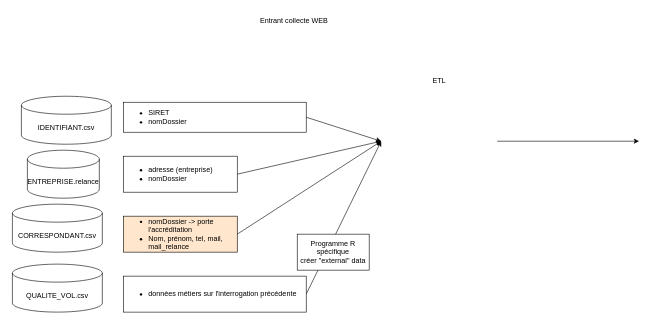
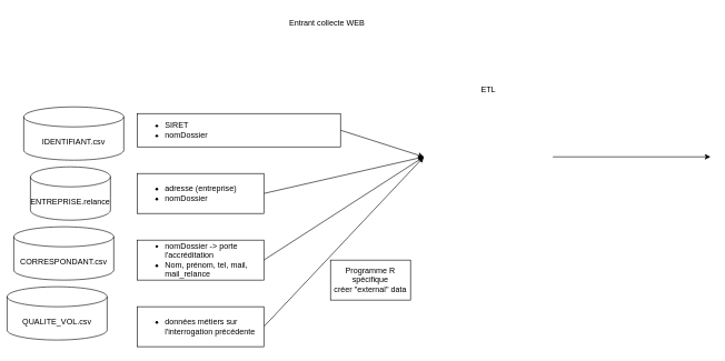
  <mxCell id="0" />
  <mxCell id="1" parent="0" />
  <mxCell id="2" value="ENTREPRISE.relance" style="shape=cylinder3;whiteSpace=wrap;html=1;boundedLbl=1;backgroundOutline=1;size=15;" vertex="1" parent="1"><mxGeometry x="45" y="250" width="120" height="80" as="geometry" /></mxCell>
  <mxCell id="3" value="CORRESPONDANT.csv" style="shape=cylinder3;whiteSpace=wrap;html=1;boundedLbl=1;backgroundOutline=1;size=15;" vertex="1" parent="1"><mxGeometry x="20" y="340" width="150" height="80" as="geometry" /></mxCell>
  <mxCell id="4" style="rounded=0;orthogonalLoop=1;jettySize=auto;html=1;exitX=1;exitY=0.5;exitDx=0;exitDy=0;entryX=0;entryY=0.5;entryDx=0;entryDy=0;" edge="1" parent="1" source="5" target="16"><mxGeometry relative="1" as="geometry" /></mxCell>
  <mxCell id="5" value="&lt;ul&gt;&lt;li&gt;adresse (entreprise)&lt;/li&gt;&lt;li&gt;nomDossier&lt;/li&gt;&lt;/ul&gt;" style="rounded=0;whiteSpace=wrap;html=1;align=left;" vertex="1" parent="1"><mxGeometry x="205" y="260" width="190" height="60" as="geometry" /></mxCell>
  <mxCell id="6" style="rounded=0;orthogonalLoop=1;jettySize=auto;html=1;exitX=1;exitY=0.5;exitDx=0;exitDy=0;entryX=0;entryY=0.5;entryDx=0;entryDy=0;" edge="1" parent="1" source="7" target="16"><mxGeometry relative="1" as="geometry"><mxPoint x="465" y="380" as="targetPoint" /></mxGeometry></mxCell>
- <mxCell id="7" value="&lt;ul&gt;&lt;li&gt;nomDossier -&amp;gt; porte l'accréditation&lt;/li&gt;&lt;li&gt;Nom, prénom, tel, mail, mail_relance&lt;/li&gt;&lt;/ul&gt;" style="rounded=0;whiteSpace=wrap;html=1;align=left;fillColor=#ffe6cc;" vertex="1" parent="1"><mxGeometry x="205" y="360" width="190" height="60" as="geometry" /></mxCell>
+ <mxCell id="7" value="&lt;ul&gt;&lt;li&gt;nomDossier -&amp;gt; porte l'accréditation&lt;/li&gt;&lt;li&gt;Nom, prénom, tel, mail, mail_relance&lt;/li&gt;&lt;/ul&gt;" style="rounded=0;whiteSpace=wrap;html=1;align=left;" vertex="1" parent="1"><mxGeometry x="205" y="360" width="190" height="60" as="geometry" /></mxCell>
  <mxCell id="8" value="IDENTIFIANT.csv" style="shape=cylinder3;whiteSpace=wrap;html=1;boundedLbl=1;backgroundOutline=1;size=15;" vertex="1" parent="1"><mxGeometry x="35" y="160" width="150" height="80" as="geometry" /></mxCell>
  <mxCell id="9" style="rounded=0;orthogonalLoop=1;jettySize=auto;html=1;exitX=1;exitY=0.5;exitDx=0;exitDy=0;entryX=0;entryY=0.5;entryDx=0;entryDy=0;" edge="1" parent="1" source="10" target="16"><mxGeometry relative="1" as="geometry" /></mxCell>
  <mxCell id="10" value="&lt;ul&gt;&lt;li&gt;SIRET&lt;/li&gt;&lt;li&gt;&lt;span style=&quot;background-color: initial;&quot;&gt;nomDossier&lt;/span&gt;&lt;br&gt;&lt;/li&gt;&lt;/ul&gt;" style="rounded=0;whiteSpace=wrap;html=1;align=left;" vertex="1" parent="1"><mxGeometry x="205" y="170" width="305" height="50" as="geometry" /></mxCell>
- <mxCell id="11" value="QUALITE_VOL.csv" style="shape=cylinder3;whiteSpace=wrap;html=1;boundedLbl=1;backgroundOutline=1;size=15;" vertex="1" parent="1"><mxGeometry x="20" y="440" width="150" height="80" as="geometry" /></mxCell>
+ <mxCell id="11" value="QUALITE_VOL.csv" style="shape=cylinder3;whiteSpace=wrap;html=1;boundedLbl=1;backgroundOutline=1;size=15;" vertex="1" parent="1"><mxGeometry x="10" y="430" width="150" height="80" as="geometry" /></mxCell>
  <mxCell id="12" style="rounded=0;orthogonalLoop=1;jettySize=auto;html=1;exitX=1;exitY=0.5;exitDx=0;exitDy=0;entryX=0;entryY=0.5;entryDx=0;entryDy=0;" edge="1" parent="1" source="13" target="16"><mxGeometry relative="1" as="geometry"><mxPoint x="565" y="490" as="targetPoint" /></mxGeometry></mxCell>
- <mxCell id="13" value="&lt;ul&gt;&lt;li&gt;&lt;span style=&quot;background-color: initial;&quot;&gt;données métiers sur l'interrogation précédente&lt;/span&gt;&lt;br&gt;&lt;/li&gt;&lt;/ul&gt;" style="rounded=0;whiteSpace=wrap;html=1;align=left;" vertex="1" parent="1"><mxGeometry x="205" y="460" width="305" height="60" as="geometry" /></mxCell>
+ <mxCell id="13" value="&lt;ul&gt;&lt;li&gt;&lt;span style=&quot;background-color: initial;&quot;&gt;données métiers sur l'interrogation précédente&lt;/span&gt;&lt;br&gt;&lt;/li&gt;&lt;/ul&gt;" style="rounded=0;whiteSpace=wrap;html=1;align=left;" vertex="1" parent="1"><mxGeometry x="205" y="460" width="190" height="60" as="geometry" /></mxCell>
  <mxCell id="14" value="Entrant collecte WEB" style="text;html=1;strokeColor=none;fillColor=none;align=center;verticalAlign=middle;whiteSpace=wrap;rounded=0;" vertex="1" parent="1"><mxGeometry x="405" y="20" width="170" height="30" as="geometry" /></mxCell>
  <mxCell id="15" style="edgeStyle=none;rounded=0;orthogonalLoop=1;jettySize=auto;html=1;exitX=1;exitY=0.5;exitDx=0;exitDy=0;" edge="1" parent="1" source="16"><mxGeometry relative="1" as="geometry"><mxPoint x="1065" y="235" as="targetPoint" /></mxGeometry></mxCell>
  <mxCell id="16" value="" style="shape=image;verticalLabelPosition=bottom;labelBackgroundColor=default;verticalAlign=top;aspect=fixed;imageAspect=0;image=https://www.r-project.org/logo/Rlogo.svg;" vertex="1" parent="1"><mxGeometry x="635" y="160" width="193.55" height="150" as="geometry" /></mxCell>
  <mxCell id="17" value="ETL" style="text;html=1;strokeColor=none;fillColor=none;align=center;verticalAlign=middle;whiteSpace=wrap;rounded=0;" vertex="1" parent="1"><mxGeometry x="701.78" y="120" width="60" height="30" as="geometry" /></mxCell>
  <mxCell id="18" value="Programme R spécifique&lt;br&gt;créer &quot;external&quot; data" style="rounded=0;whiteSpace=wrap;html=1;" vertex="1" parent="1"><mxGeometry x="495" y="390" width="120" height="60" as="geometry" /></mxCell>
